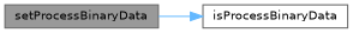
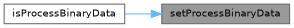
  digraph {
    rankdir=LR
    node [fontname=Helvetica fontsize=10 shape=box style=filled]
    n1 [color=gray40 fillcolor=grey60 fontcolor=black height=0.2 label=setProcessBinaryData width=0.4]
    n2 [color=grey40 fillcolor=white height=0.2 label=isProcessBinaryData width=0.4]
-   n1 -> n2 [color=steelblue1 fontname=Helvetica fontsize=10 labelfontname=Helvetica labelfontsize=10 style=solid]
+   n2 -> n1 [color=steelblue1 fontname=Helvetica fontsize=10 labelfontname=Helvetica labelfontsize=10 style=solid]
  }
